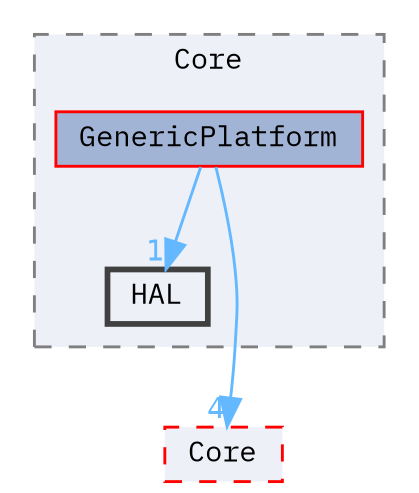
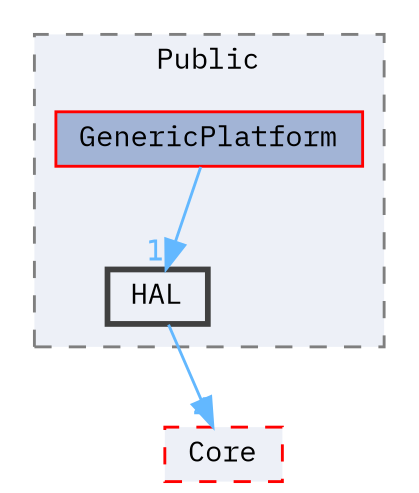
  digraph {
    compound=true
    fontname="IBM Plex Mono"
    node [color=red fillcolor="#edf0f7" fontname="IBM Plex Mono" fontsize=10 shape=box]
    edge [color=steelblue1 fontcolor=steelblue1 fontname="IBM Plex Mono" fontsize=10 labeldistance=1.5 labelfontname=Helvetica labelfontsize=10]
    n1 [fillcolor="#a2b4d6" height=0.2 label=GenericPlatform style=filled width=0.4]
    n2 [color=grey25 height=0.2 label=HAL style="filled,bold" width=0.4]
    n3 [height=0.2 label=Core style="filled,dashed" width=0.4]
    subgraph cluster_1 {
      bgcolor="#edf0f7"
      fontsize=10
-     label=Core
+     label=Public
      pencolor=grey50
      style="filled,dashed"
      n1
      n2
    }
    n1 -> n2 [headlabel=1]
-   n1 -> n3 [headlabel=4]
+   n2 -> n3 [headlabel=4]
  }
